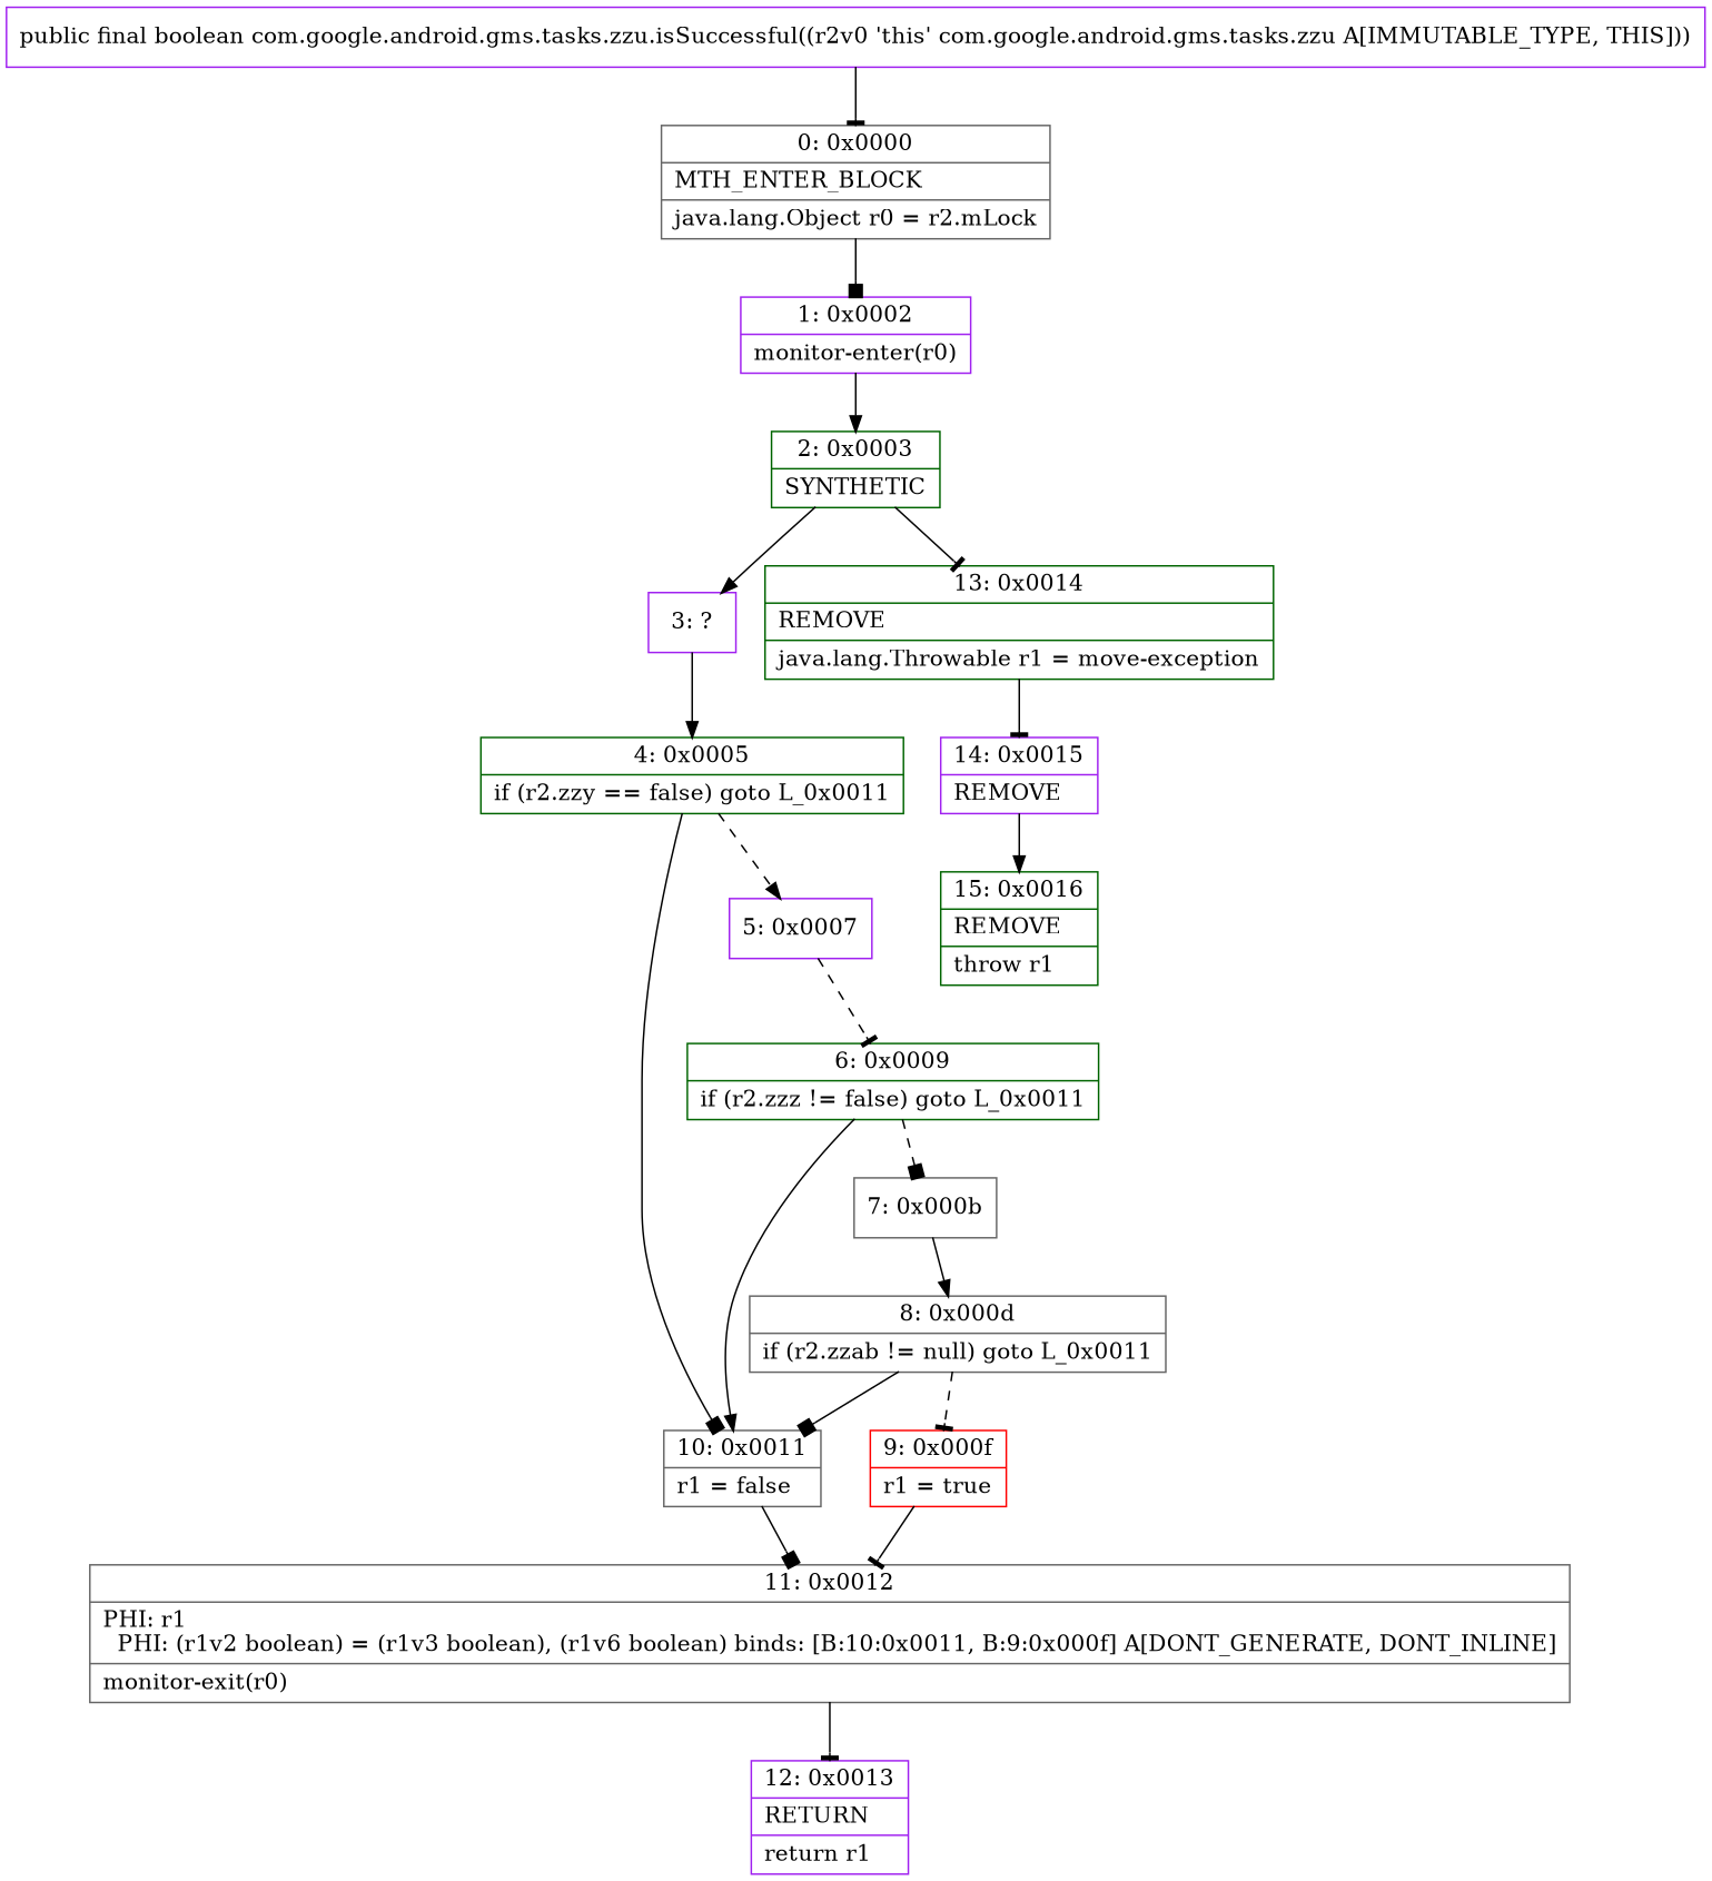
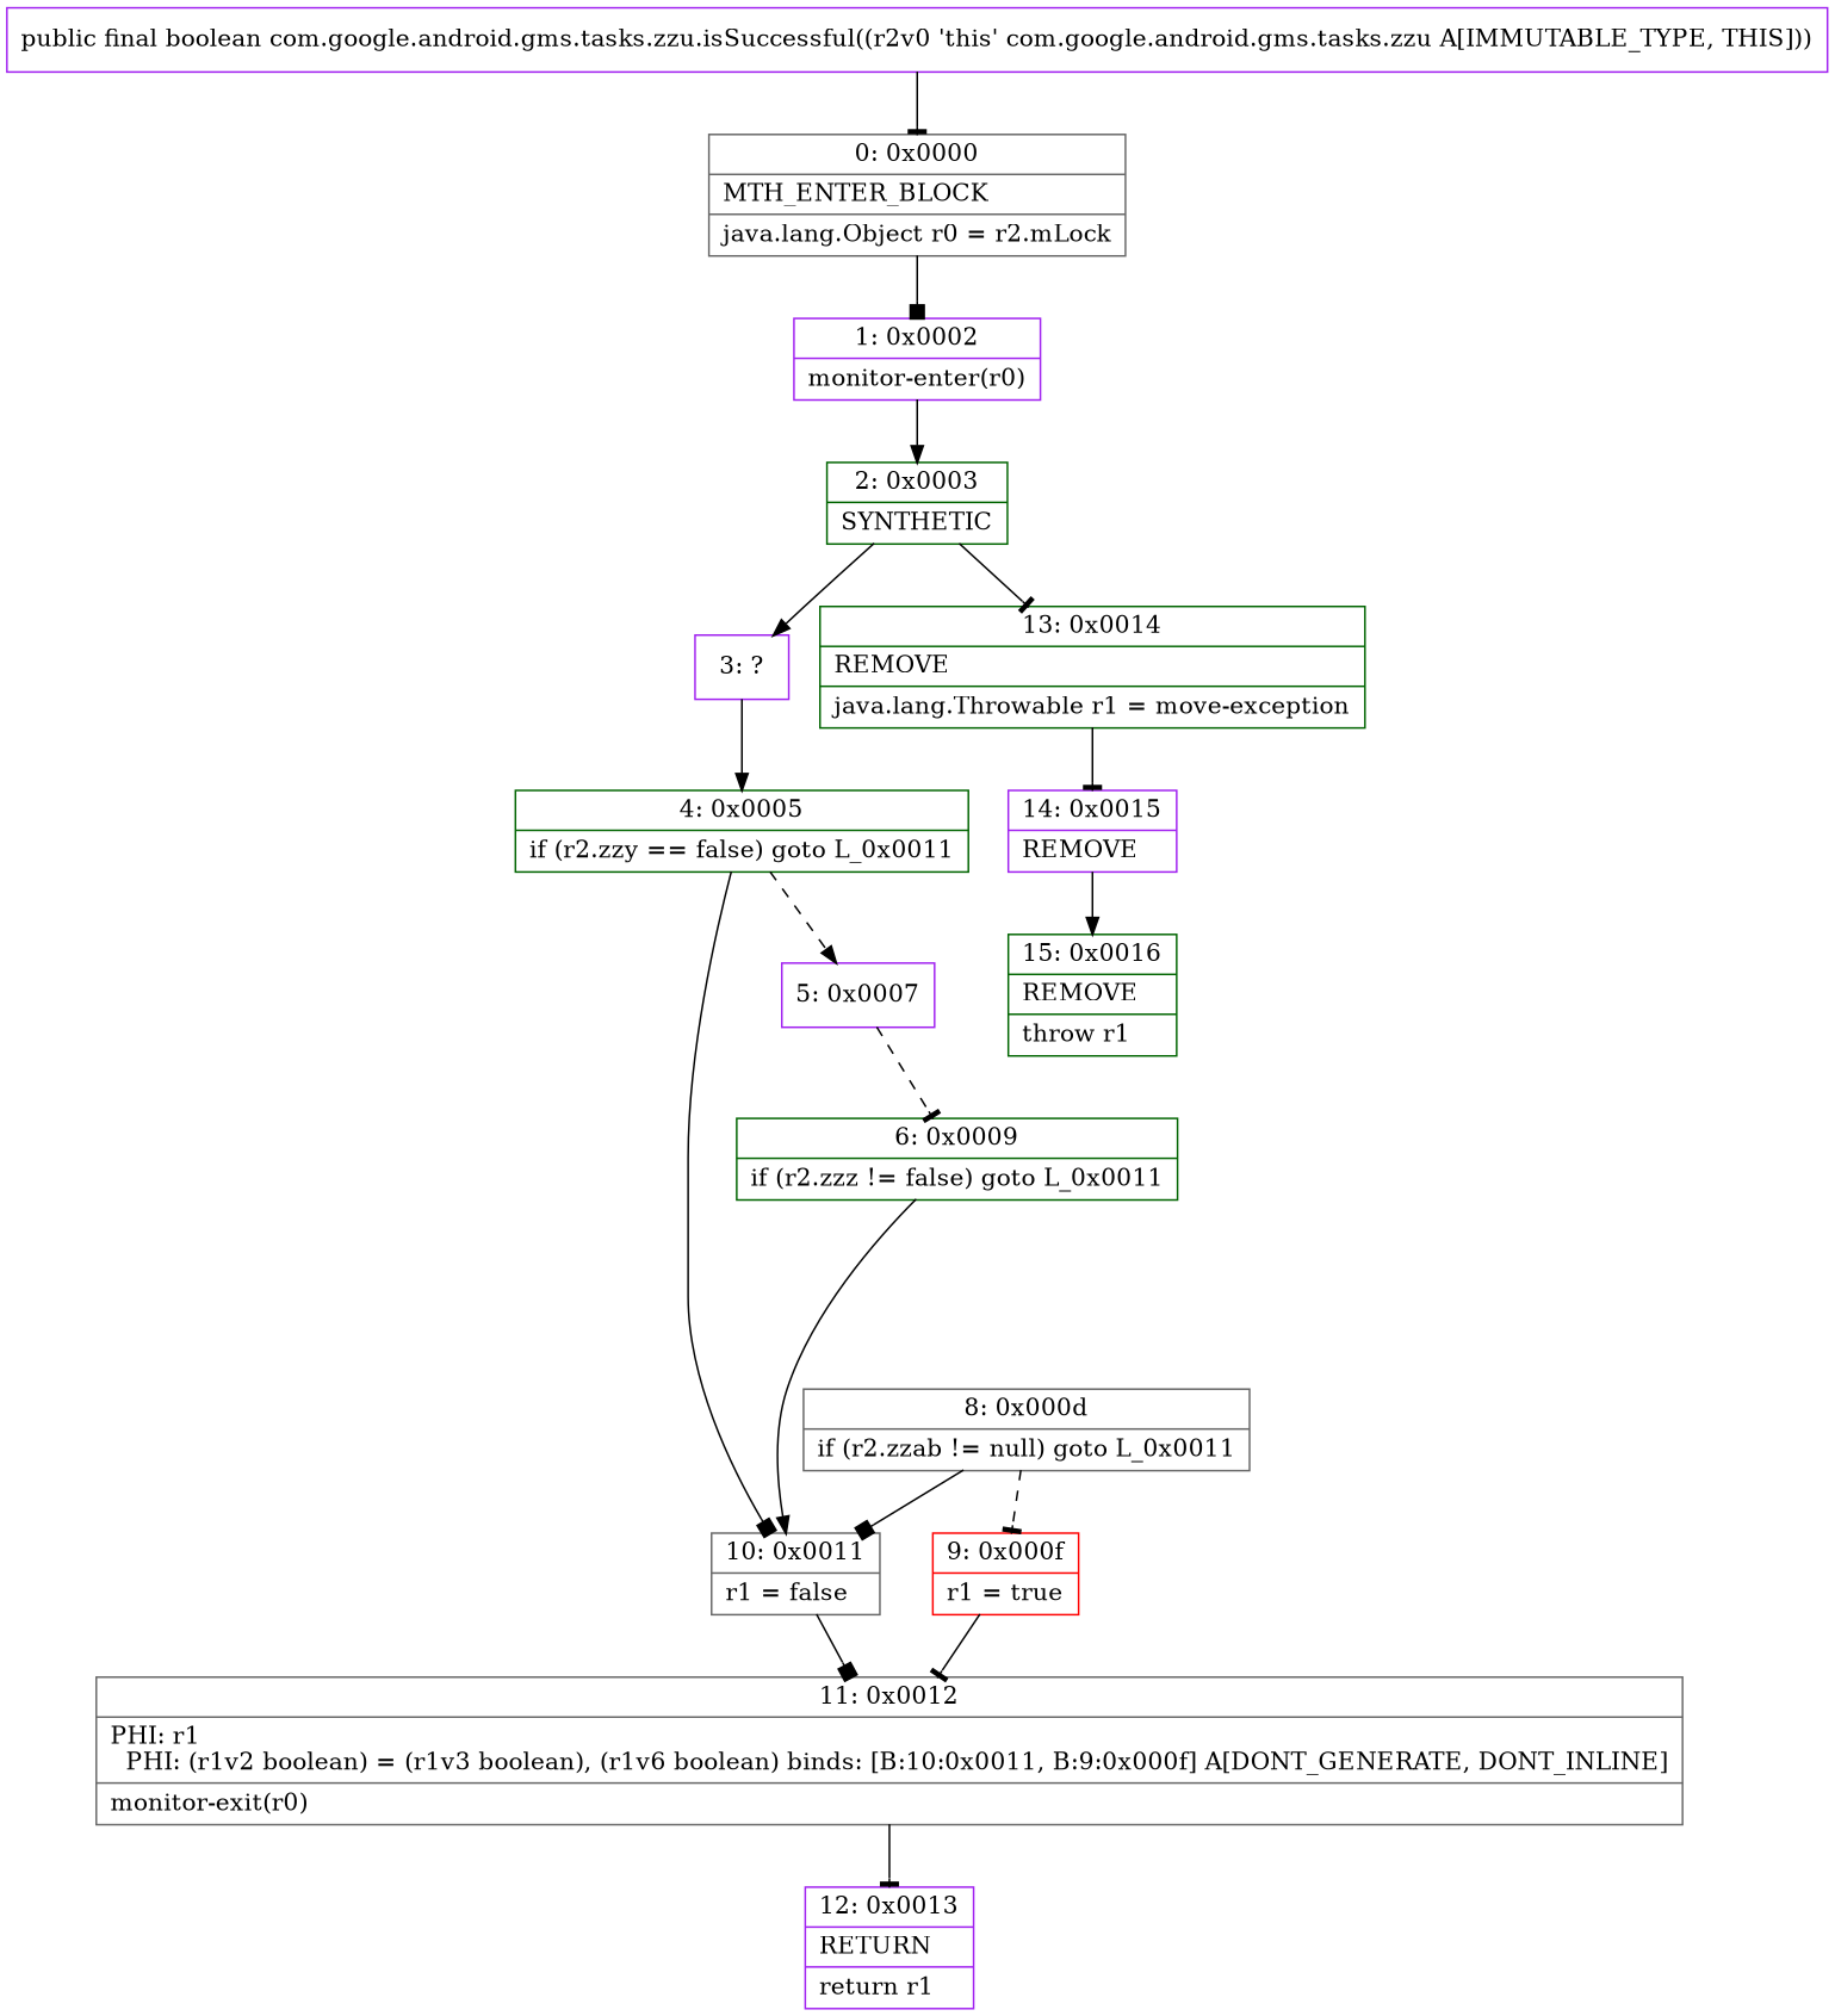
  digraph {
    node [color=purple shape=record]
    edge [arrowhead=normal]
    n1 [color=gray40 label="{0\:\ 0x0000|MTH_ENTER_BLOCK\l|java.lang.Object r0 = r2.mLock\l}"]
    n2 [label="{1\:\ 0x0002|monitor\-enter(r0)\l}"]
    n3 [color=darkgreen label="{2\:\ 0x0003|SYNTHETIC\l}"]
    n4 [label="{3\:\ ?}"]
    n5 [color=darkgreen label="{13\:\ 0x0014|REMOVE\l|java.lang.Throwable r1 = move\-exception\l}"]
    n6 [color=darkgreen label="{4\:\ 0x0005|if (r2.zzy == false) goto L_0x0011\l}"]
    n7 [label="{14\:\ 0x0015|REMOVE\l}"]
    n8 [label="{5\:\ 0x0007}"]
    n9 [color=gray40 label="{10\:\ 0x0011|r1 = false\l}"]
    n10 [color=darkgreen label="{6\:\ 0x0009|if (r2.zzz != false) goto L_0x0011\l}"]
    n11 [color=gray40 label="{11\:\ 0x0012|PHI: r1 \l  PHI: (r1v2 boolean) = (r1v3 boolean), (r1v6 boolean) binds: [B:10:0x0011, B:9:0x000f] A[DONT_GENERATE, DONT_INLINE]\l|monitor\-exit(r0)\l}"]
-   n12 [color=gray40 label="{7\:\ 0x000b}"]
    n13 [color=gray40 label="{8\:\ 0x000d|if (r2.zzab != null) goto L_0x0011\l}"]
    n14 [color=red label="{9\:\ 0x000f|r1 = true\l}"]
    n15 [label="{12\:\ 0x0013|RETURN\l|return r1\l}"]
    n16 [color=darkgreen label="{15\:\ 0x0016|REMOVE\l|throw r1\l}"]
    n17 [label="{public final boolean com.google.android.gms.tasks.zzu.isSuccessful((r2v0 'this' com.google.android.gms.tasks.zzu A[IMMUTABLE_TYPE, THIS])) }"]
    n1 -> n2 [arrowhead=box]
    n2 -> n3
    n3 -> n4
    n3 -> n5 [arrowhead=tee]
    n4 -> n6
    n5 -> n7 [arrowhead=tee]
    n6 -> n8 [style=dashed]
    n6 -> n9 [arrowhead=box]
    n7 -> n16
    n8 -> n10 [arrowhead=tee style=dashed]
    n9 -> n11 [arrowhead=box]
    n10 -> n9
-   n10 -> n12 [arrowhead=box style=dashed]
    n11 -> n15 [arrowhead=tee]
-   n12 -> n13
    n13 -> n9 [arrowhead=box]
    n13 -> n14 [arrowhead=tee style=dashed]
    n14 -> n11 [arrowhead=tee]
    n17 -> n1 [arrowhead=tee]
  }
